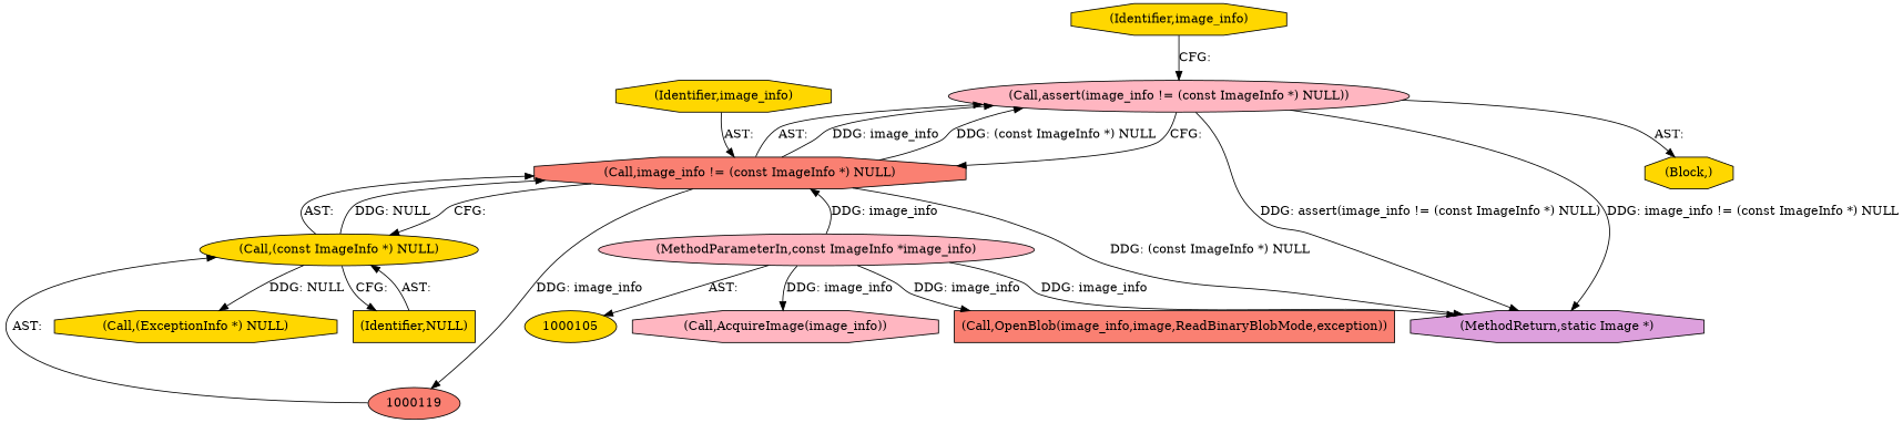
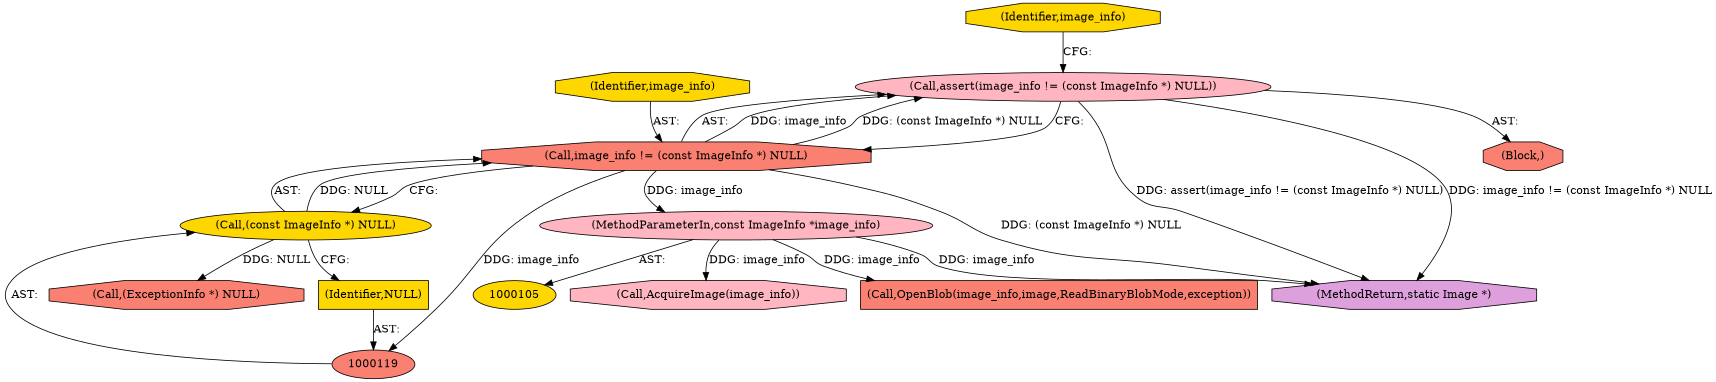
  digraph {
    node [fillcolor=gold shape=octagon style=filled]
    n1 [fillcolor=lightpink label="(Call,assert(image_info != (const ImageInfo *) NULL))" shape=ellipse]
    n2 [fillcolor=salmon label="(Call,image_info != (const ImageInfo *) NULL)"]
    n3 [fillcolor=plum label="(MethodReturn,static Image *)"]
-   n4 [label="(Block,)"]
+   n4 [fillcolor=salmon label="(Block,)"]
    n5 [label="(Call,(const ImageInfo *) NULL)" shape=ellipse]
    1000119 [fillcolor=salmon shape=ellipse]
-   n7 [label="(Call,(ExceptionInfo *) NULL)"]
+   n7 [fillcolor=salmon label="(Call,(ExceptionInfo *) NULL)"]
    n8 [label="(Identifier,NULL)" shape=box]
    n9 [fillcolor=lightpink label="(Call,AcquireImage(image_info))"]
    n10 [fillcolor=lightpink label="(MethodParameterIn,const ImageInfo *image_info)" shape=ellipse]
    n11 [fillcolor=salmon label="(Call,OpenBlob(image_info,image,ReadBinaryBlobMode,exception))" shape=box]
    1000105 [shape=ellipse]
    n13 [label="(Identifier,image_info)"]
    n14 [label="(Identifier,image_info)"]
    n1 -> n2 [label="CFG: "]
    n1 -> n3 [label="DDG: assert(image_info != (const ImageInfo *) NULL)"]
    n1 -> n3 [label="DDG: image_info != (const ImageInfo *) NULL"]
    n1 -> n4 [label="AST: "]
    n2 -> n1 [label="AST: "]
    n2 -> n1 [label="DDG: image_info"]
    n2 -> n1 [label="DDG: (const ImageInfo *) NULL"]
    n2 -> n3 [label="DDG: (const ImageInfo *) NULL"]
    n2 -> n5 [label="CFG: "]
    n2 -> 1000119 [label="DDG: image_info"]
    n5 -> n2 [label="AST: "]
    n5 -> n2 [label="DDG: NULL"]
    n5 -> n7 [label="DDG: NULL"]
    n5 -> n8 [label="CFG: "]
    1000119 -> n5 [label="AST: "]
-   n8 -> n5 [label="AST: "]
-   n10 -> n2 [label="DDG: image_info"]
+   n8 -> 1000119 [label="AST: "]
+   n2 -> n10 [label="DDG: image_info"]
    n10 -> n3 [label="DDG: image_info"]
    n10 -> n9 [label="DDG: image_info"]
    n10 -> n11 [label="DDG: image_info"]
    n10 -> 1000105 [label="AST: "]
    n13 -> n1 [label="CFG: "]
    n14 -> n2 [label="AST: "]
  }
